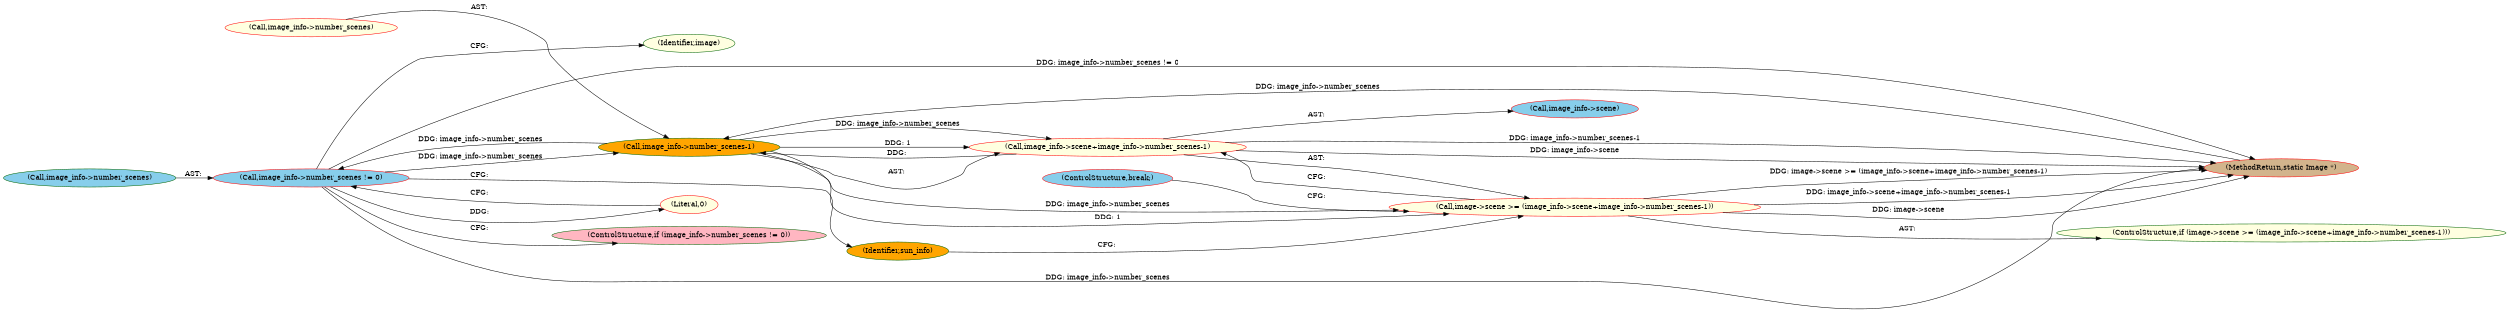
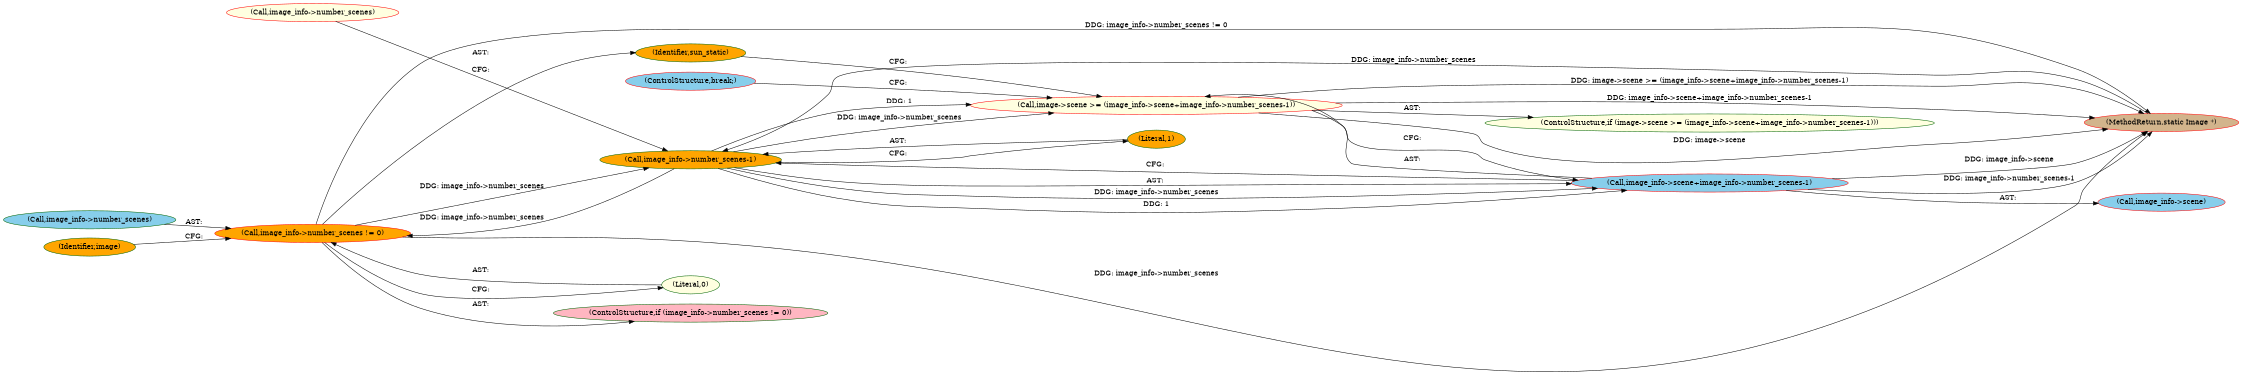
  digraph {
    fontname="DejaVu Serif"
    rankdir=LR
    node [color=darkgreen fillcolor=lightyellow fontname="DejaVu Serif" style=filled]
    edge [fontname="DejaVu Serif"]
-   n1 [color=red fillcolor=skyblue label="(Call,image_info->number_scenes != 0)"]
+   n1 [color=red fillcolor=orange label="(Call,image_info->number_scenes != 0)"]
    n2 [fillcolor=orange label="(Call,image_info->number_scenes-1)"]
    n3 [color=red fillcolor=tan label="(MethodReturn,static Image *)"]
-   n4 [color=red label="(Literal,0)"]
+   n4 [label="(Literal,0)"]
    n5 [fillcolor=lightpink label="(ControlStructure,if (image_info->number_scenes != 0))"]
-   n6 [fillcolor=orange label="(Identifier,sun_info)"]
+   n6 [fillcolor=orange label="(Identifier,sun_static)"]
    n7 [color=red label="(Call,image->scene >= (image_info->scene+image_info->number_scenes-1))"]
-   n8 [color=red label="(Call,image_info->scene+image_info->number_scenes-1)"]
+   n8 [color=red fillcolor=skyblue label="(Call,image_info->scene+image_info->number_scenes-1)"]
+   n9 [fillcolor=orange label="(Literal,1)"]
    n10 [label="(ControlStructure,if (image->scene >= (image_info->scene+image_info->number_scenes-1)))"]
    n11 [color=red fillcolor=skyblue label="(Call,image_info->scene)"]
    n12 [fillcolor=skyblue label="(Call,image_info->number_scenes)"]
    n13 [color=red fillcolor=skyblue label="(ControlStructure,break;)"]
    n14 [color=red label="(Call,image_info->number_scenes)"]
-   n15 [label="(Identifier,image)"]
+   n15 [fillcolor=orange label="(Identifier,image)"]
    n1 -> n2 [label="DDG: image_info->number_scenes"]
    n1 -> n3 [label="DDG: image_info->number_scenes"]
    n1 -> n3 [label="DDG: image_info->number_scenes != 0"]
-   n1 -> n4 [label="DDG: "]
-   n1 -> n5 [label="CFG: "]
+   n1 -> n4 [label="CFG: "]
+   n1 -> n5 [label="AST: "]
    n1 -> n6 [label="CFG: "]
    n2 -> n1 [label="DDG: image_info->number_scenes"]
    n2 -> n7 [label="DDG: image_info->number_scenes"]
    n2 -> n7 [label="DDG: 1"]
    n2 -> n8 [label="AST: "]
    n2 -> n8 [label="DDG: image_info->number_scenes"]
    n2 -> n8 [label="DDG: 1"]
+   n2 -> n9 [label="CFG: "]
    n3 -> n2 [label="DDG: image_info->number_scenes"]
-   n4 -> n1 [label="CFG: "]
+   n4 -> n1 [label="AST: "]
    n6 -> n7 [label="CFG: "]
    n7 -> n3 [label="DDG: image->scene >= (image_info->scene+image_info->number_scenes-1)"]
    n7 -> n3 [label="DDG: image_info->scene+image_info->number_scenes-1"]
    n7 -> n3 [label="DDG: image->scene"]
    n7 -> n8 [label="CFG: "]
    n7 -> n10 [label="AST: "]
-   n8 -> n2 [label="DDG: "]
+   n8 -> n2 [label="CFG: "]
    n8 -> n3 [label="DDG: image_info->number_scenes-1"]
    n8 -> n3 [label="DDG: image_info->scene"]
    n8 -> n7 [label="AST: "]
    n8 -> n11 [label="AST: "]
+   n9 -> n2 [label="AST: "]
    n12 -> n1 [label="AST: "]
    n13 -> n7 [label="CFG: "]
    n14 -> n2 [label="AST: "]
-   n1 -> n15 [label="CFG: "]
+   n15 -> n1 [label="CFG: "]
  }
